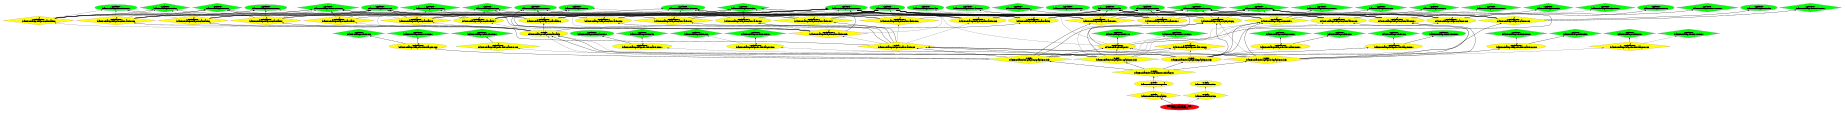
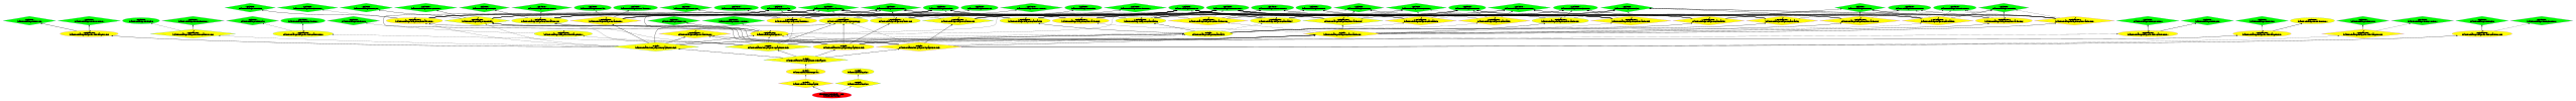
  digraph {
    rankdir=BT
    node [color=purple fillcolor=green shape=diamond style=filled]
    edge [style=bold]
    n1 [label="<spriteset>\nbulk_terminal_spriteset_1_0" shape=ellipse]
    n2 [label="<spriteset>\nbulk_terminal_spriteset_1_0_snow" shape=ellipse]
    n3 [label="<spriteset>\nbulk_terminal_spriteset_2_0"]
    n4 [label="<spriteset>\nbulk_terminal_spriteset_2_0_snow"]
    n5 [color=teal label="<spriteset>\nbulk_terminal_spriteset_3_0"]
    n6 [color=teal label="<spriteset>\nbulk_terminal_spriteset_3_0_snow"]
    n7 [color=teal label="<spriteset>\nbulk_terminal_spriteset_4_0" shape=ellipse]
    n8 [color=teal label="<spriteset>\nbulk_terminal_spriteset_4_0_snow"]
    n9 [color=teal label="<spriteset>\nbulk_terminal_spriteset_5_0" shape=ellipse]
    n10 [label="<spriteset>\nbulk_terminal_spriteset_5_0_snow"]
    n11 [label="<spriteset>\nbulk_terminal_spriteset_6_0"]
    n12 [color=teal label="<spriteset>\nbulk_terminal_spriteset_6_0_snow"]
    n13 [color=teal label="<spriteset>\nbulk_terminal_spriteset_7_0" shape=ellipse]
    n14 [label="<spriteset>\nbulk_terminal_spriteset_7_0_snow" shape=ellipse]
    n15 [color=teal label="<spriteset>\nbulk_terminal_spriteset_8_0"]
    n16 [label="<spriteset>\nbulk_terminal_spriteset_8_0_snow" shape=ellipse]
    n17 [label="<spriteset>\nbulk_terminal_spriteset_9_0"]
    n18 [color=teal label="<spriteset>\nbulk_terminal_spriteset_9_0_snow" shape=ellipse]
    n19 [color=teal label="<spriteset>\nbulk_terminal_spriteset_10_0" shape=ellipse]
    n20 [color=teal label="<spriteset>\nbulk_terminal_spriteset_10_0_snow"]
    n21 [label="<spriteset>\nbulk_terminal_spriteset_11_0"]
    n22 [color=teal label="<spriteset>\nbulk_terminal_spriteset_11_0_snow"]
    n23 [color=teal label="<spriteset>\nbulk_terminal_spriteset_12_0"]
    n24 [color=teal label="<spriteset>\nbulk_terminal_spriteset_12_0_snow"]
    n25 [color=teal label="<spriteset>\nbulk_terminal_spriteset_13_0"]
    n26 [color=teal label="<spriteset>\nbulk_terminal_spriteset_13_0_snow" shape=ellipse]
    n27 [label="<spriteset>\nbulk_terminal_spriteset_14_0" shape=ellipse]
    n28 [label="<spriteset>\nbulk_terminal_spriteset_14_0_snow" shape=ellipse]
    n29 [label="<spriteset>\nbulk_terminal_spriteset_15_0" shape=ellipse]
    n30 [color=teal label="<spriteset>\nbulk_terminal_spriteset_15_0_snow"]
    n31 [label="<spriteset>\nbulk_terminal_spriteset_16_0"]
    n32 [color=teal label="<spriteset>\nbulk_terminal_spriteset_16_0_snow" shape=ellipse]
    n33 [label="<spriteset>\nbulk_terminal_spriteset_17_0" shape=ellipse]
    n34 [label="<spriteset>\nbulk_terminal_spriteset_17_0_snow"]
    n35 [color=teal label="<spriteset>\nbulk_terminal_spriteset_18_0"]
    n36 [color=teal label="<spriteset>\nbulk_terminal_spriteset_18_0_snow"]
    n37 [color=teal label="<spriteset>\nbulk_terminal_spriteset_19_0"]
-   n38 [color=teal label="<spriteset>\nbulk_terminal_spriteset_19_0_snow" shape=ellipse]
+   n38 [color=teal fillcolor=yellow label="<spriteset>\nbulk_terminal_spriteset_19_0_snow" shape=ellipse]
    n39 [label="<spriteset>\nbulk_terminal_spriteset_20_0"]
-   n40 [color=teal label="<spriteset>\nbulk_terminal_spriteset_20_0_snow"]
    n41 [label="<spriteset>\nbulk_terminal_spriteset_21_0"]
    n42 [label="<spriteset>\nbulk_terminal_spriteset_21_0_snow"]
    n43 [color=teal label="<spriteset>\nbulk_terminal_spriteset_22_0"]
    n44 [color=teal label="<spriteset>\nbulk_terminal_spriteset_22_0_snow"]
    n45 [color=teal label="<spriteset>\nbulk_terminal_spriteset_23_0"]
    n46 [label="<spriteset>\nbulk_terminal_spriteset_23_0_snow"]
    n47 [label="<spriteset>\nbulk_terminal_spriteset_24_0"]
    n48 [color=teal label="<spriteset>\nbulk_terminal_spriteset_24_0_snow" shape=ellipse]
+   n49 [color=teal label="<spriteset>\nbulk_terminal_spriteset_25_0" shape=ellipse]
    n50 [label="<spriteset>\nbulk_terminal_spriteset_25_0_snow"]
    n51 [color=teal fillcolor=yellow label="<spritelayout>\nbulk_terminal_spritelayout_crane_rails_nw_se" shape=ellipse]
    n52 [fillcolor=yellow label="<spritelayout>\nbulk_terminal_spritelayout_crane_rails_ne_sw" shape=ellipse]
    n53 [fillcolor=yellow label="<spritelayout>\nbulk_terminal_spritelayout_11" shape=ellipse]
    n54 [fillcolor=yellow label="<spritelayout>\nbulk_terminal_spritelayout_water_barge_sw_ne" shape=ellipse]
    n55 [fillcolor=yellow label="<spritelayout>\nbulk_terminal_spritelayout_water_barge_ne_sw" shape=ellipse]
    n56 [color=teal fillcolor=yellow label="<spritelayout>\nbulk_terminal_spritelayout_water_barge_se_nw" shape=ellipse]
    n57 [fillcolor=yellow label="<spritelayout>\nbulk_terminal_spritelayout_water_barge_nw_se"]
    n58 [fillcolor=yellow label="<spritelayout>\nbulk_terminal_spritelayout_water_empty"]
    n59 [fillcolor=yellow label="<spritelayout>\nbulk_terminal_spritelayout_water_coaster_ne_sw" shape=ellipse]
    n60 [fillcolor=yellow label="<spritelayout>\nbulk_terminal_spritelayout_water_coaster_nw_se" shape=ellipse]
    n61 [color=teal fillcolor=yellow label="<spritelayout>\nbulk_terminal_spritelayout_water_coaster_se_nw" shape=ellipse]
    n62 [color=teal fillcolor=yellow label="<spritelayout>\nbulk_terminal_spritelayout_water_coaster_sw_ne"]
    n63 [color=teal fillcolor=yellow label="<spritelayout>\nbulk_terminal_spritelayout_cone_silo"]
    n64 [color=teal fillcolor=yellow label="<spritelayout>\nbulk_terminal_spritelayout_crane_nw_se"]
    n65 [color=teal fillcolor=yellow label="<spritelayout>\nbulk_terminal_spritelayout_crane_sw_ne" shape=ellipse]
    n66 [fillcolor=yellow label="<spritelayout>\nbulk_terminal_spritelayout_crane_ne_sw"]
    n67 [fillcolor=yellow label="<spritelayout>\nbulk_terminal_spritelayout_crane_se_nw" shape=ellipse]
    n68 [color=teal fillcolor=yellow label="<spritelayout>\nbulk_terminal_spritelayout_jetty_empty" shape=ellipse]
    n69 [fillcolor=yellow label="<spritelayout>\nbulk_terminal_spritelayout_coast_tanks1"]
    n70 [fillcolor=yellow label="<spritelayout>\nbulk_terminal_spritelayout_coast_tanks2"]
    n71 [color=teal fillcolor=yellow label="<spritelayout>\nbulk_terminal_spritelayout_coast_tanks3" shape=ellipse]
    n72 [color=teal fillcolor=yellow label="<spritelayout>\nbulk_terminal_spritelayout_coast_tanks4" shape=ellipse]
    n73 [fillcolor=yellow label="<spritelayout>\nbulk_terminal_spritelayout_coast_tanks5"]
    n74 [color=teal fillcolor=yellow label="<spritelayout>\nbulk_terminal_spritelayout_coast_tanks6" shape=ellipse]
    n75 [fillcolor=yellow label="<spritelayout>\nbulk_terminal_spritelayout_coast_tanks7"]
    n76 [fillcolor=yellow label="<spritelayout>\nbulk_terminal_spritelayout_coast_tanks8"]
    n77 [color=teal fillcolor=yellow label="<spritelayout>\nbulk_terminal_spritelayout_coast_warehouse1" shape=ellipse]
    n78 [fillcolor=yellow label="<spritelayout>\nbulk_terminal_spritelayout_coast_warehouse2" shape=ellipse]
    n79 [fillcolor=yellow label="<spritelayout>\nbulk_terminal_spritelayout_coast_warehouse3" shape=ellipse]
    n80 [color=teal fillcolor=yellow label="<spritelayout>\nbulk_terminal_spritelayout_coast_warehouse4"]
    n81 [fillcolor=yellow label="<spritelayout>\nbulk_terminal_spritelayout_coast_warehouse5"]
    n82 [fillcolor=yellow label="<spritelayout>\nbulk_terminal_spritelayout_coast_warehouse6"]
    n83 [fillcolor=yellow label="<spritelayout>\nbulk_terminal_spritelayout_coast_warehouse7"]
    n84 [fillcolor=yellow label="<spritelayout>\nbulk_terminal_spritelayout_coast_warehouse8"]
    n85 [color=teal fillcolor=yellow label="<switch>\nbulk_terminal_spritelayout_coast_tanks" shape=ellipse]
    n86 [fillcolor=yellow label="<switch>\nbulk_terminal_spritelayout_coast_warehouse"]
    n87 [color=teal fillcolor=yellow label="<switch>\nbulk_terminal_industry_layout_1_graphics_switch"]
    n88 [color=teal fillcolor=yellow label="<switch>\nbulk_terminal_industry_layout_2_graphics_switch"]
    n89 [fillcolor=yellow label="<switch>\nbulk_terminal_industry_layout_3_graphics_switch" shape=ellipse]
    n90 [fillcolor=yellow label="<switch>\nbulk_terminal_industry_layout_4_graphics_switch"]
    n91 [color=teal fillcolor=yellow label="<switch>\nbulk_terminal_industry_graphics_switch_layouts"]
    n92 [fillcolor=yellow label="<switch>\nbulk_terminal_store_temp_vars" shape=ellipse]
    n93 [fillcolor=yellow label="<switch>\nbulk_terminal_switch_graphics"]
    n94 [color=teal fillcolor=yellow label="<switch>\nbulk_terminal_tile_2_lc_1" shape=ellipse]
    n95 [color=teal fillcolor=yellow label="<switch>\nbulk_terminal_tile_2_lc_0"]
    n96 [fillcolor=red label="FEAT_INDUSTRYTILES <223>\nbulk_terminal_tile_2" shape=ellipse]
    n51 -> n1
    n51 -> n2
    n51 -> n3
    n51 -> n4 [style=solid]
    n51 -> n7 [style=solid]
    n51 -> n8
    n51 -> n9
    n51 -> n10 [style=solid]
    n52 -> n1 [style=solid]
    n52 -> n2
    n52 -> n5
    n52 -> n6 [style=solid]
    n52 -> n7
    n52 -> n8
    n52 -> n9
    n52 -> n10 [style=solid]
    n53 -> n1 [style=solid]
    n53 -> n2 [style=solid]
    n53 -> n7
    n53 -> n8
    n53 -> n21
    n53 -> n22 [style=solid]
    n54 -> n35
    n54 -> n36
    n55 -> n37 [style=solid]
    n55 -> n38
    n56 -> n39 [style=solid]
-   n56 -> n40
    n57 -> n41
    n57 -> n42 [style=solid]
    n59 -> n43
    n59 -> n44
    n60 -> n45
    n60 -> n46 [style=solid]
    n61 -> n47 [style=solid]
    n61 -> n48
+   n62 -> n49 [style=solid]
    n62 -> n50
    n63 -> n1
    n63 -> n2 [style=solid]
    n63 -> n7
    n63 -> n8 [style=solid]
    n63 -> n9 [style=solid]
    n63 -> n10 [style=solid]
    n63 -> n23
    n63 -> n24
    n64 -> n1
    n64 -> n2
    n64 -> n8
    n64 -> n9 [style=solid]
    n64 -> n10 [style=solid]
    n64 -> n29
    n64 -> n30
    n65 -> n1
    n65 -> n2 [style=solid]
    n65 -> n7 [style=solid]
    n65 -> n8
    n65 -> n9 [style=solid]
    n65 -> n10
    n65 -> n33
    n65 -> n34
    n66 -> n1 [style=solid]
    n66 -> n2
    n66 -> n7
    n66 -> n8 [style=solid]
    n66 -> n9
    n66 -> n10 [style=solid]
    n66 -> n27 [style=solid]
    n66 -> n28
    n67 -> n1 [style=solid]
    n67 -> n2
    n67 -> n7 [style=solid]
    n67 -> n8
    n67 -> n9
    n67 -> n10 [style=solid]
    n67 -> n31
    n67 -> n32
    n68 -> n1 [style=solid]
    n68 -> n2 [style=solid]
    n68 -> n7 [style=solid]
    n68 -> n8 [style=solid]
    n68 -> n9 [style=solid]
    n68 -> n10
    n69 -> n1 [style=solid]
    n69 -> n2 [style=solid]
    n69 -> n19
    n69 -> n20
    n70 -> n1
    n70 -> n2
    n70 -> n17 [style=solid]
    n70 -> n18 [style=solid]
    n70 -> n19
    n70 -> n20 [style=solid]
    n71 -> n1
    n71 -> n2
    n71 -> n7
    n71 -> n8 [style=solid]
    n71 -> n9 [style=solid]
    n71 -> n10 [style=solid]
    n71 -> n19
    n71 -> n20 [style=solid]
    n72 -> n1
    n72 -> n2
    n72 -> n9
    n72 -> n10
    n72 -> n11 [style=solid]
    n72 -> n12
    n72 -> n19
    n72 -> n20 [style=solid]
    n73 -> n1
    n73 -> n2 [style=solid]
    n73 -> n11 [style=solid]
    n73 -> n12 [style=solid]
    n73 -> n13 [style=solid]
    n73 -> n14 [style=solid]
    n73 -> n19
    n73 -> n20 [style=solid]
    n74 -> n1
    n74 -> n2
    n74 -> n7
    n74 -> n8 [style=solid]
    n74 -> n13 [style=solid]
    n74 -> n14
    n74 -> n19
    n74 -> n20 [style=solid]
    n75 -> n1
    n75 -> n2 [style=solid]
    n75 -> n15
    n75 -> n16
    n75 -> n19
    n75 -> n20 [style=solid]
    n76 -> n1
    n76 -> n2 [style=solid]
    n76 -> n15
    n76 -> n16 [style=solid]
    n76 -> n17
    n76 -> n18 [style=solid]
    n76 -> n19
    n76 -> n20
    n77 -> n1
    n77 -> n2 [style=solid]
    n77 -> n25
    n77 -> n26
    n78 -> n1
    n78 -> n2 [style=solid]
    n78 -> n17
    n78 -> n18 [style=solid]
    n78 -> n25 [style=solid]
    n78 -> n26 [style=solid]
    n79 -> n1
    n79 -> n2 [style=solid]
    n79 -> n7
    n79 -> n8 [style=solid]
    n79 -> n9
    n79 -> n25
    n79 -> n26
    n80 -> n1
    n80 -> n2 [style=solid]
    n80 -> n9 [style=solid]
    n80 -> n10 [style=solid]
    n80 -> n11
    n80 -> n12 [style=solid]
    n80 -> n25
    n80 -> n26 [style=solid]
    n81 -> n1 [style=solid]
    n81 -> n2
    n81 -> n11
    n81 -> n12 [style=solid]
    n81 -> n13
    n81 -> n14
-   n81 -> n77 [style=solid]
+   n81 -> n25 [style=solid]
    n81 -> n26 [style=solid]
    n82 -> n1 [style=solid]
    n82 -> n2 [style=solid]
    n82 -> n7 [style=solid]
    n82 -> n8 [style=solid]
    n82 -> n13 [style=solid]
    n82 -> n14
    n82 -> n25 [style=solid]
    n82 -> n26 [style=solid]
    n83 -> n1
    n83 -> n2 [style=solid]
    n83 -> n15
    n83 -> n16 [style=solid]
    n83 -> n25
    n83 -> n26 [style=solid]
    n84 -> n1 [style=solid]
    n84 -> n2 [style=solid]
    n84 -> n15
    n84 -> n16
    n84 -> n17 [style=solid]
    n84 -> n18 [style=solid]
    n84 -> n25
    n84 -> n26 [style=solid]
    n85 -> n69 [style=solid]
    n85 -> n70
    n85 -> n71
    n85 -> n72 [style=solid]
    n85 -> n73 [style=solid]
    n85 -> n74
    n85 -> n75
    n85 -> n76 [style=solid]
    n86 -> n77
    n86 -> n78
    n86 -> n79 [style=solid]
    n86 -> n80
    n86 -> n81 [style=solid]
    n86 -> n82 [style=solid]
    n86 -> n83
    n86 -> n84
    n87 -> n51 [style=solid]
    n87 -> n53 [style=solid]
    n87 -> n56 [style=solid]
    n87 -> n58 [style=solid]
    n87 -> n61 [style=solid]
    n87 -> n63 [style=solid]
    n87 -> n67 [style=solid]
    n87 -> n68
    n87 -> n85
    n87 -> n86
    n88 -> n52 [style=solid]
    n88 -> n53
    n88 -> n54
    n88 -> n58
    n88 -> n62 [style=solid]
    n88 -> n63 [style=solid]
    n88 -> n66
    n88 -> n68
    n88 -> n85 [style=solid]
    n88 -> n86
    n89 -> n52
    n89 -> n53 [style=solid]
    n89 -> n55
    n89 -> n58 [style=solid]
    n89 -> n59 [style=solid]
    n89 -> n63
    n89 -> n65
    n89 -> n68
    n89 -> n85
    n89 -> n86
    n90 -> n51
    n90 -> n53 [style=solid]
    n90 -> n57 [style=solid]
    n90 -> n58 [style=solid]
    n90 -> n60
    n90 -> n63
    n90 -> n64
    n90 -> n68 [style=solid]
    n90 -> n85 [style=solid]
    n90 -> n86
    n91 -> n87
    n91 -> n88
    n91 -> n89
    n91 -> n90
    n92 -> n91
    n93 -> n92 [style=solid]
    n95 -> n94 [style=solid]
    n96 -> n93
    n96 -> n95 [style=solid]
  }
